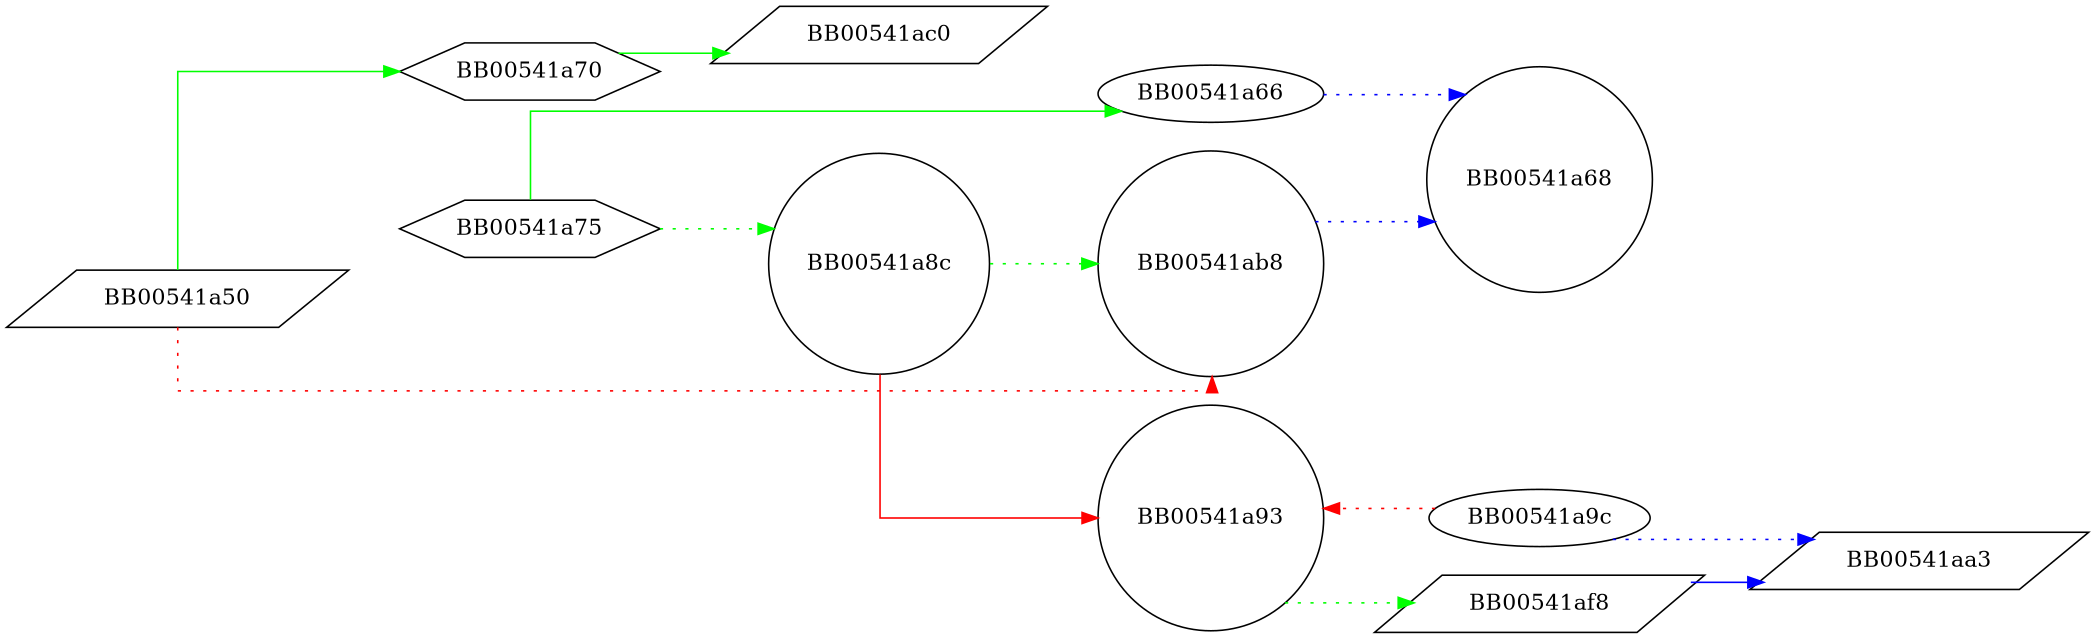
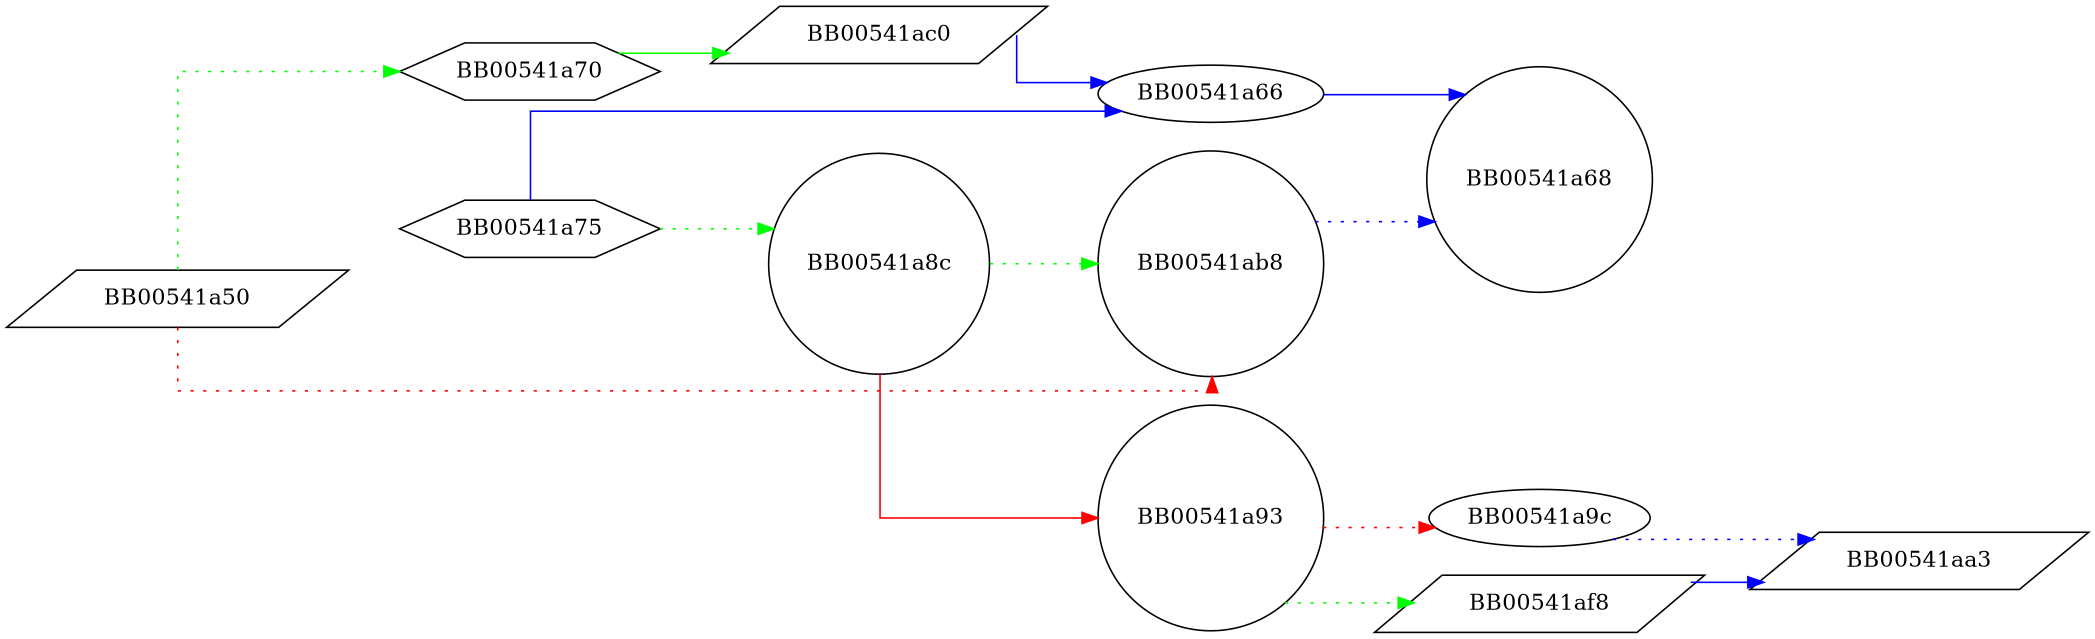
  digraph {
    fontname="DejaVu Serif"
    rankdir=LR
    splines=ortho
    node [fontname="DejaVu Serif" shape=parallelogram]
    edge [color=green fontname="DejaVu Serif" style=dotted]
    BB00541a70 [shape=hexagon]
    BB00541a50
    BB00541ab8 [shape=circle]
    BB00541ac0
    BB00541a66 [shape=ellipse]
    BB00541a68 [shape=circle]
    BB00541a75 [shape=hexagon]
    BB00541a8c [shape=circle]
    BB00541a93 [shape=circle]
    BB00541af8
    BB00541a9c [shape=ellipse]
    BB00541aa3
    BB00541a70 -> BB00541ac0 [style=solid]
-   BB00541a50 -> BB00541a70 [style=solid]
+   BB00541a50 -> BB00541a70
    BB00541a50 -> BB00541ab8 [color=red]
    BB00541ab8 -> BB00541a68 [color=blue]
-   BB00541a66 -> BB00541a68 [color=blue]
-   BB00541a75 -> BB00541a66 [style=solid]
+   BB00541ac0 -> BB00541a66 [color=blue style=solid]
+   BB00541a66 -> BB00541a68 [color=blue style=solid]
+   BB00541a75 -> BB00541a66 [color=blue style=solid]
    BB00541a75 -> BB00541a8c
    BB00541a8c -> BB00541ab8
    BB00541a8c -> BB00541a93 [color=red style=solid]
    BB00541a93 -> BB00541af8
-   BB00541a9c -> BB00541a93 [color=red]
+   BB00541a93 -> BB00541a9c [color=red]
    BB00541af8 -> BB00541aa3 [color=blue style=solid]
    BB00541a9c -> BB00541aa3 [color=blue]
  }
